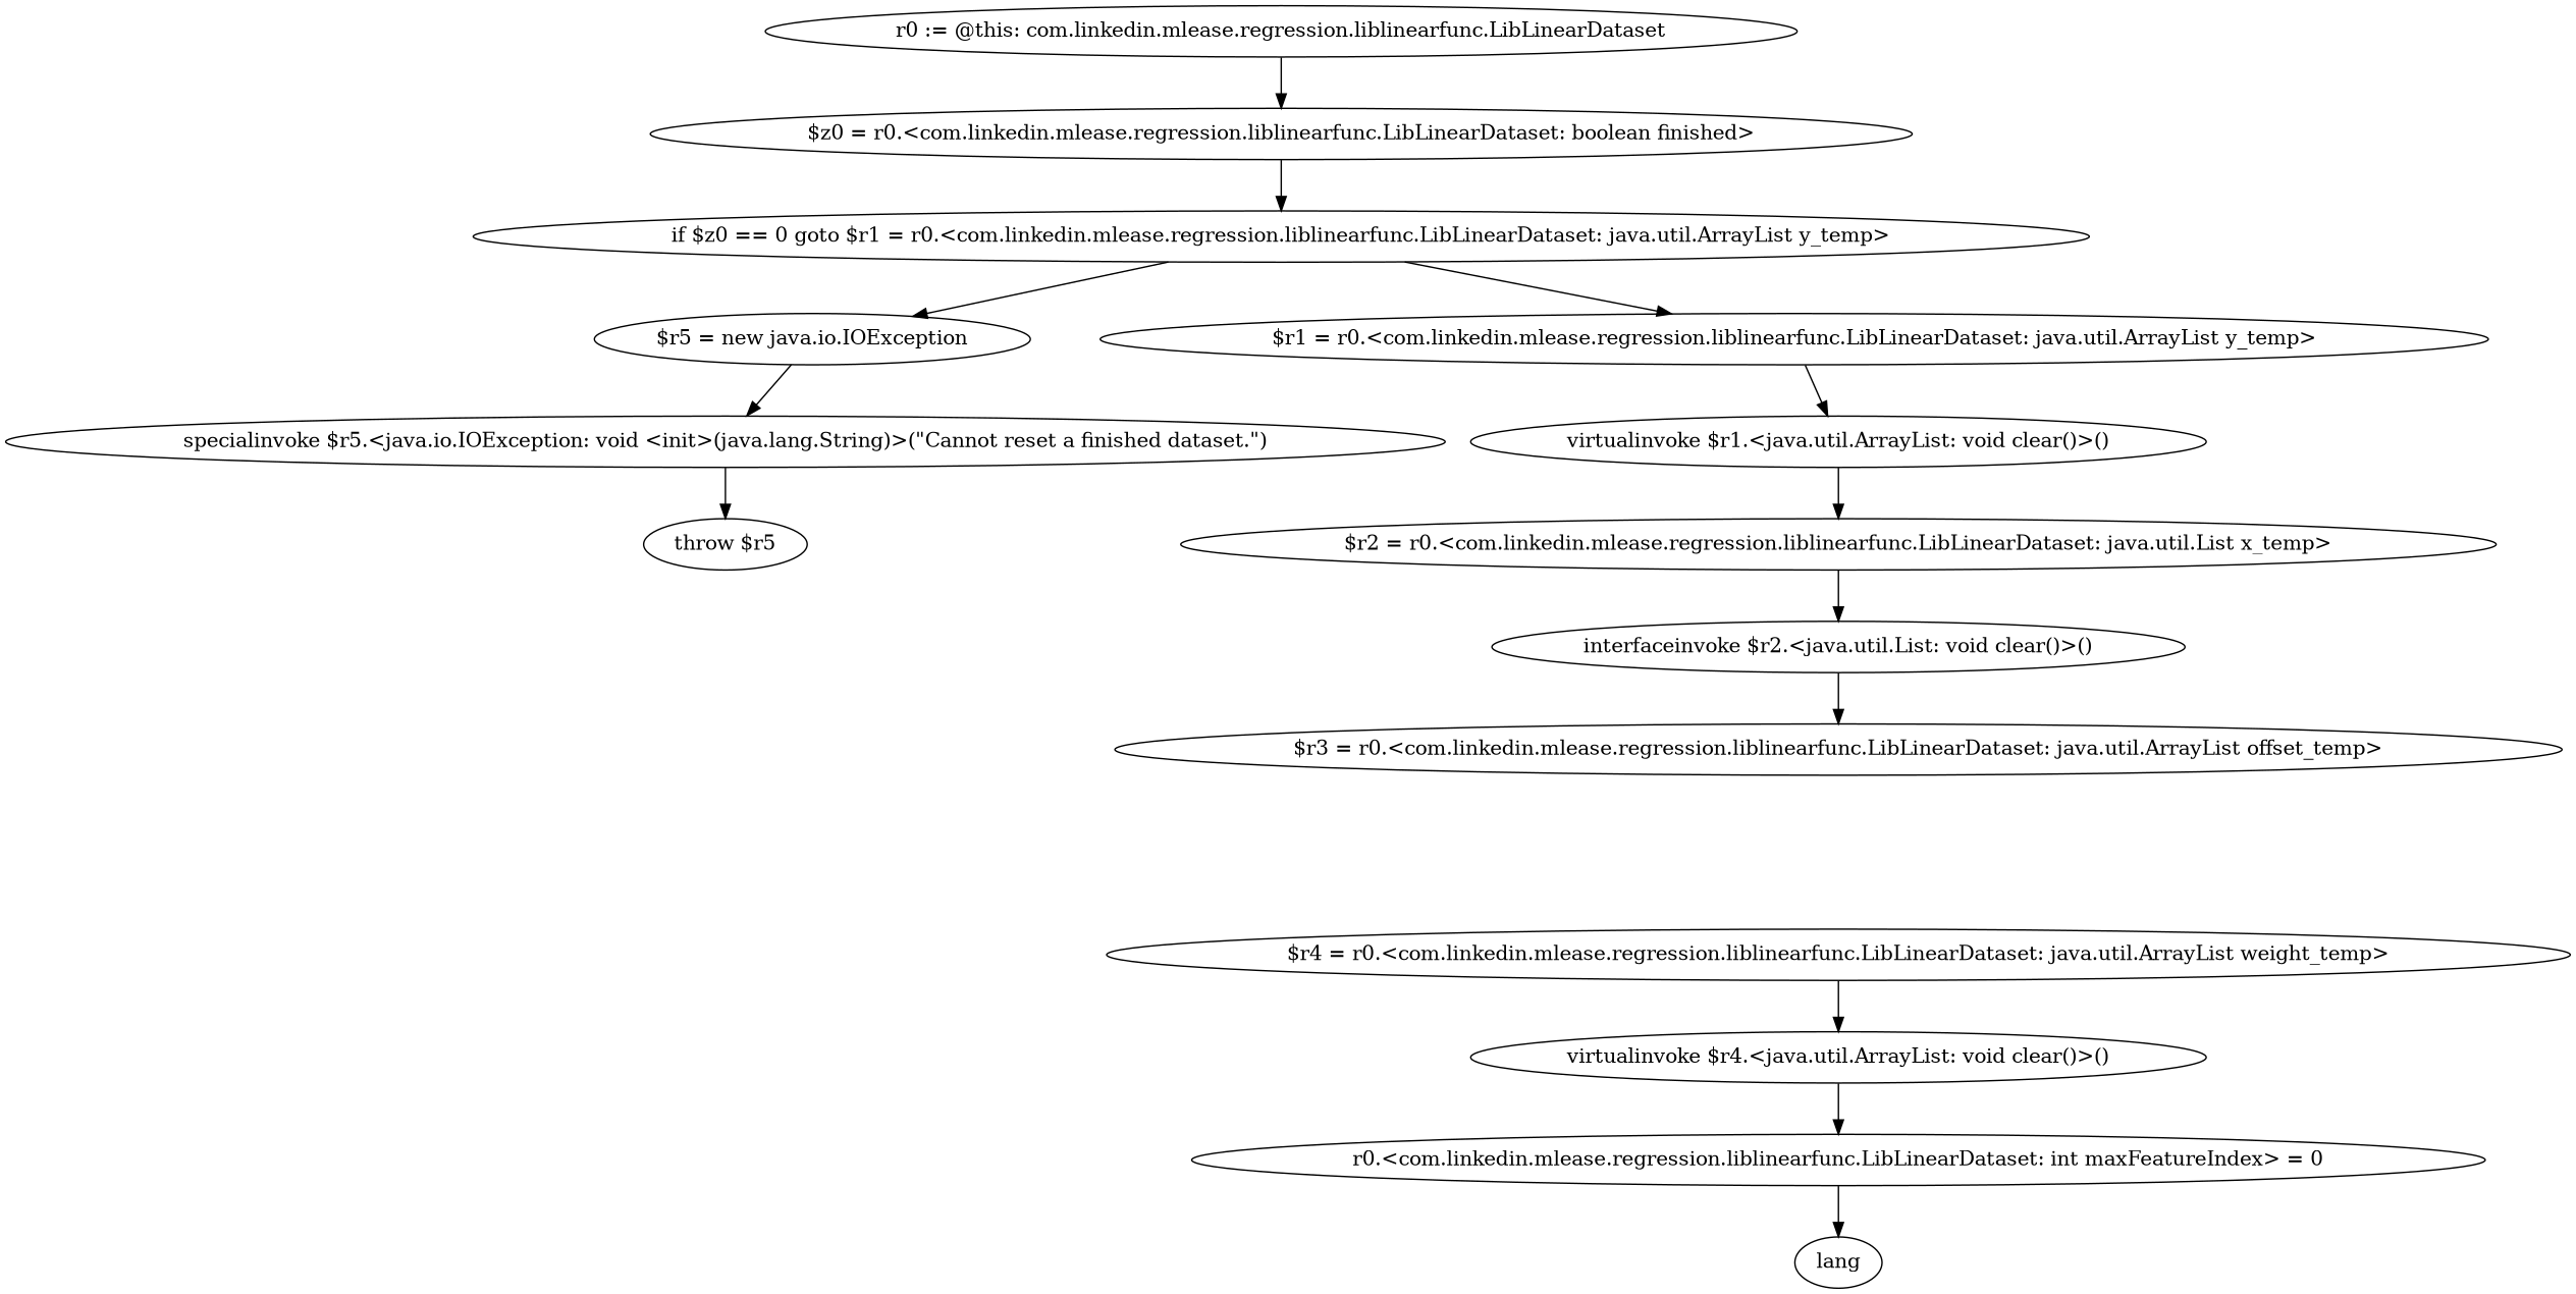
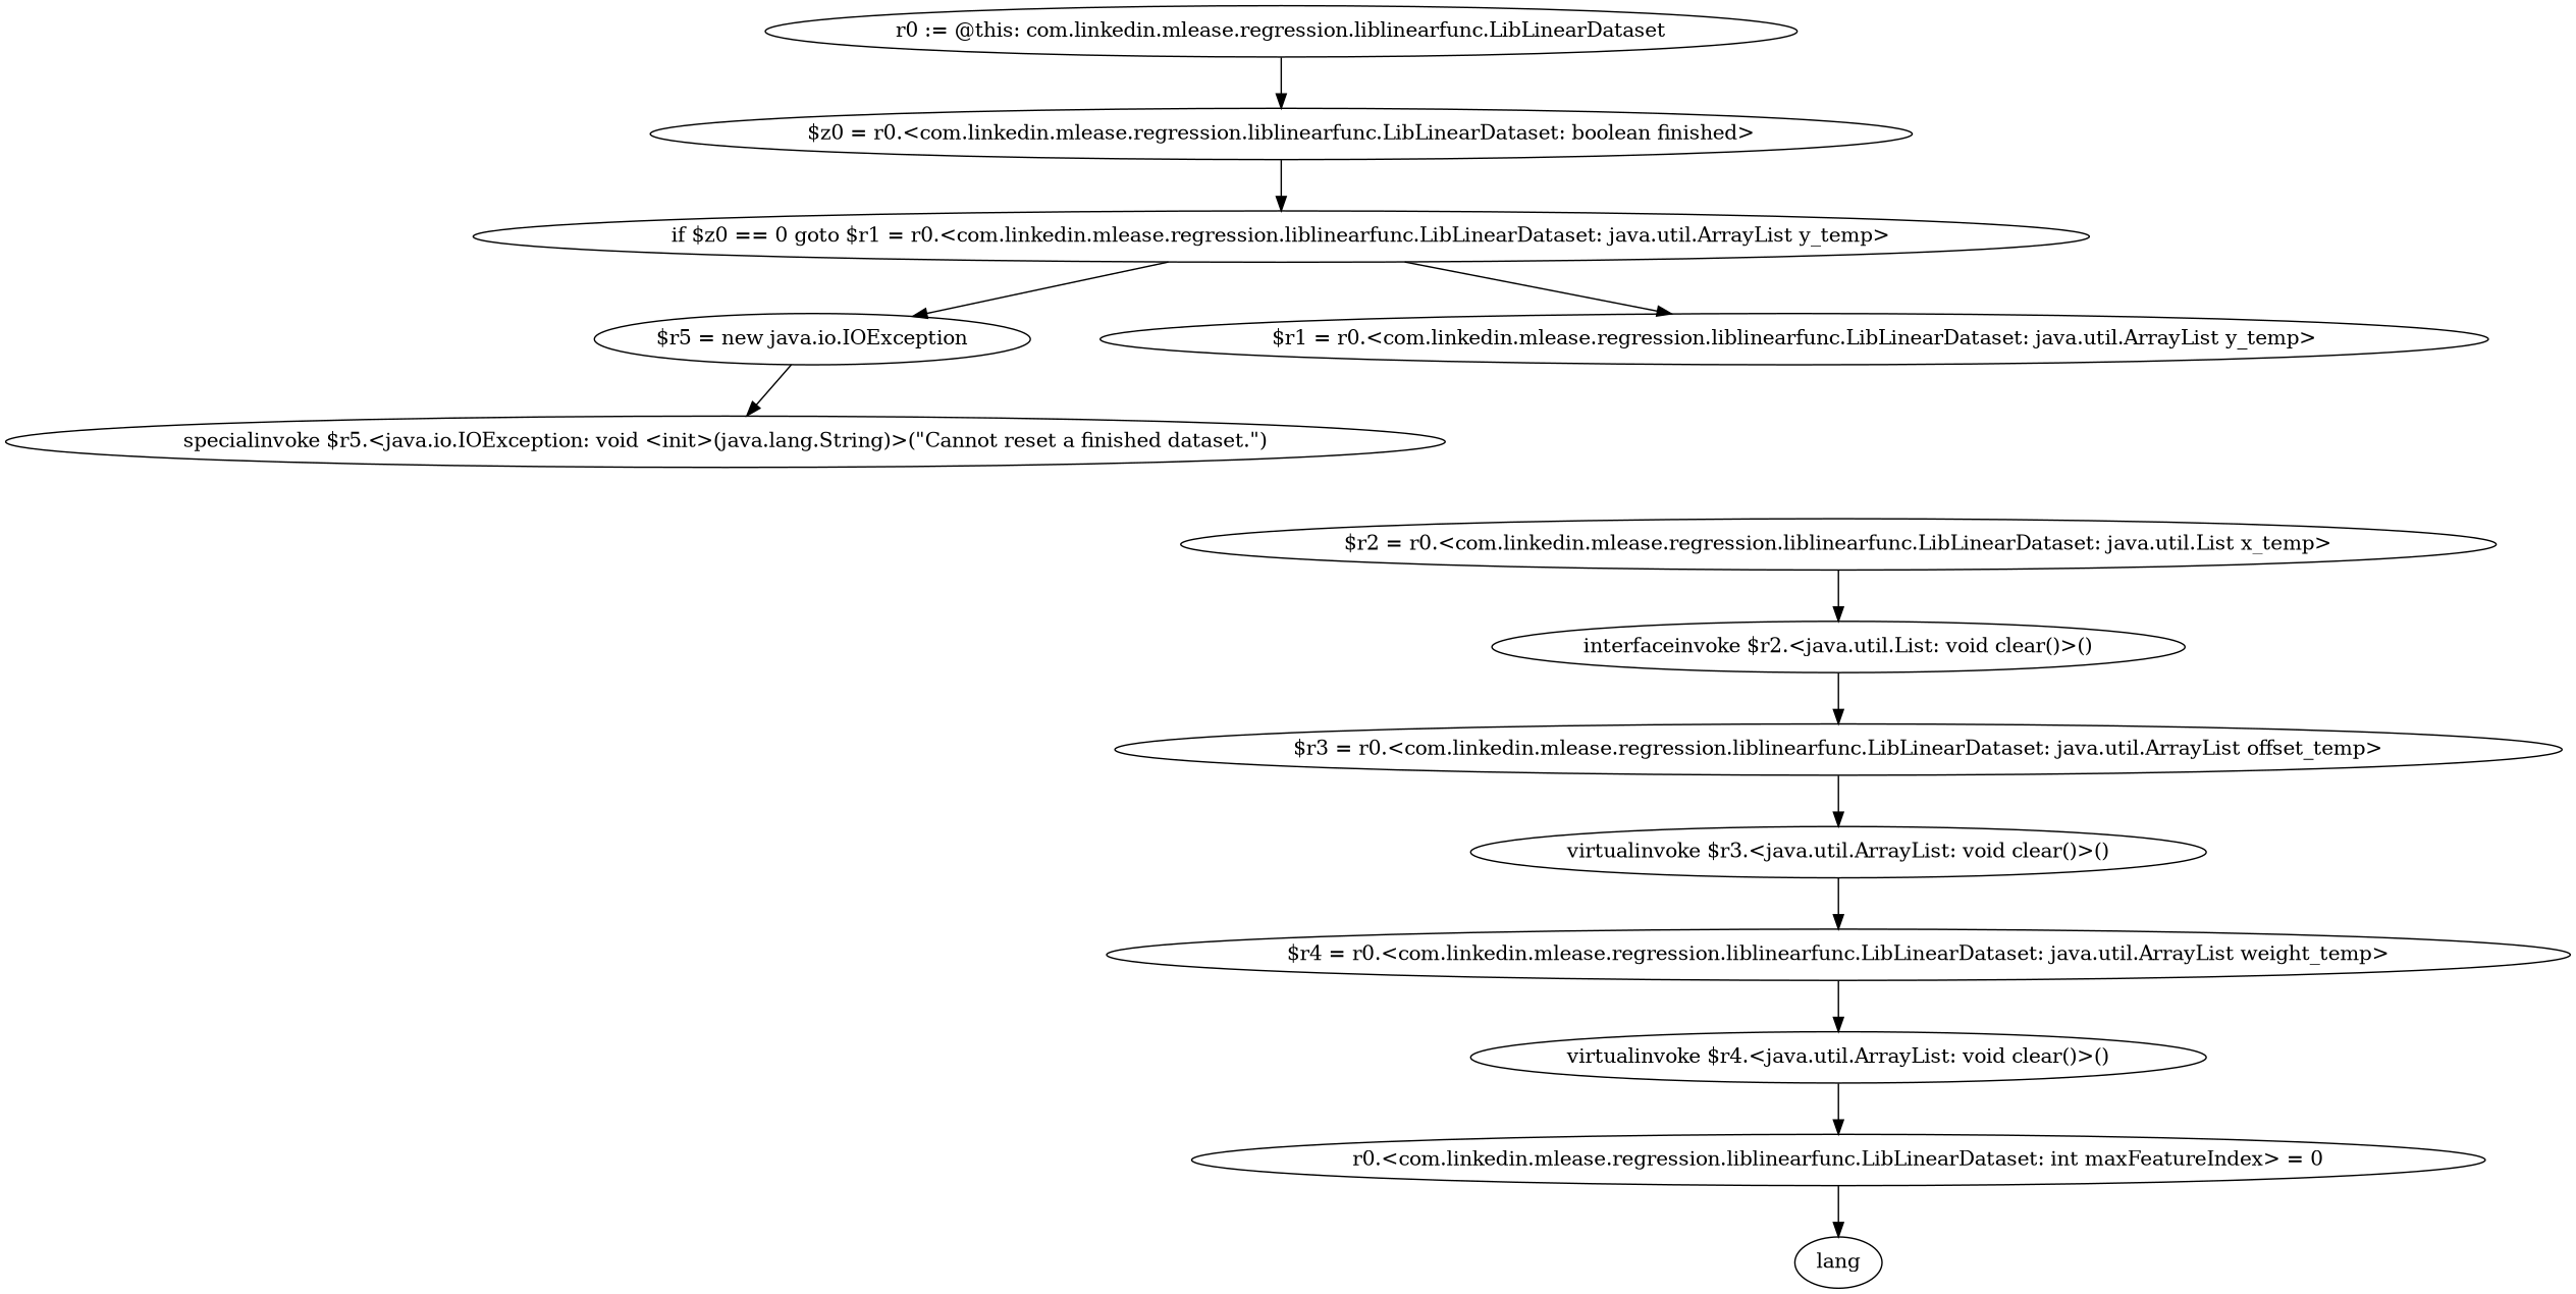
  digraph {
    "r0 := @this: com.linkedin.mlease.regression.liblinearfunc.LibLinearDataset"
    "$z0 = r0.<com.linkedin.mlease.regression.liblinearfunc.LibLinearDataset: boolean finished>"
    "if $z0 == 0 goto $r1 = r0.<com.linkedin.mlease.regression.liblinearfunc.LibLinearDataset: java.util.ArrayList y_temp>"
    "$r5 = new java.io.IOException"
    "$r1 = r0.<com.linkedin.mlease.regression.liblinearfunc.LibLinearDataset: java.util.ArrayList y_temp>"
    "specialinvoke $r5.<java.io.IOException: void <init>(java.lang.String)>(\"Cannot reset a finished dataset.\")"
-   "virtualinvoke $r1.<java.util.ArrayList: void clear()>()"
-   "throw $r5"
    "$r2 = r0.<com.linkedin.mlease.regression.liblinearfunc.LibLinearDataset: java.util.List x_temp>"
    "interfaceinvoke $r2.<java.util.List: void clear()>()"
    "$r3 = r0.<com.linkedin.mlease.regression.liblinearfunc.LibLinearDataset: java.util.ArrayList offset_temp>"
+   "virtualinvoke $r3.<java.util.ArrayList: void clear()>()"
    "$r4 = r0.<com.linkedin.mlease.regression.liblinearfunc.LibLinearDataset: java.util.ArrayList weight_temp>"
    "virtualinvoke $r4.<java.util.ArrayList: void clear()>()"
    "r0.<com.linkedin.mlease.regression.liblinearfunc.LibLinearDataset: int maxFeatureIndex> = 0"
    n16 [label=lang]
    "r0 := @this: com.linkedin.mlease.regression.liblinearfunc.LibLinearDataset" -> "$z0 = r0.<com.linkedin.mlease.regression.liblinearfunc.LibLinearDataset: boolean finished>"
    "$z0 = r0.<com.linkedin.mlease.regression.liblinearfunc.LibLinearDataset: boolean finished>" -> "if $z0 == 0 goto $r1 = r0.<com.linkedin.mlease.regression.liblinearfunc.LibLinearDataset: java.util.ArrayList y_temp>"
    "if $z0 == 0 goto $r1 = r0.<com.linkedin.mlease.regression.liblinearfunc.LibLinearDataset: java.util.ArrayList y_temp>" -> "$r5 = new java.io.IOException"
    "if $z0 == 0 goto $r1 = r0.<com.linkedin.mlease.regression.liblinearfunc.LibLinearDataset: java.util.ArrayList y_temp>" -> "$r1 = r0.<com.linkedin.mlease.regression.liblinearfunc.LibLinearDataset: java.util.ArrayList y_temp>"
    "$r5 = new java.io.IOException" -> "specialinvoke $r5.<java.io.IOException: void <init>(java.lang.String)>(\"Cannot reset a finished dataset.\")"
-   "$r1 = r0.<com.linkedin.mlease.regression.liblinearfunc.LibLinearDataset: java.util.ArrayList y_temp>" -> "virtualinvoke $r1.<java.util.ArrayList: void clear()>()"
-   "specialinvoke $r5.<java.io.IOException: void <init>(java.lang.String)>(\"Cannot reset a finished dataset.\")" -> "throw $r5"
-   "virtualinvoke $r1.<java.util.ArrayList: void clear()>()" -> "$r2 = r0.<com.linkedin.mlease.regression.liblinearfunc.LibLinearDataset: java.util.List x_temp>"
    "$r2 = r0.<com.linkedin.mlease.regression.liblinearfunc.LibLinearDataset: java.util.List x_temp>" -> "interfaceinvoke $r2.<java.util.List: void clear()>()"
    "interfaceinvoke $r2.<java.util.List: void clear()>()" -> "$r3 = r0.<com.linkedin.mlease.regression.liblinearfunc.LibLinearDataset: java.util.ArrayList offset_temp>"
+   "$r3 = r0.<com.linkedin.mlease.regression.liblinearfunc.LibLinearDataset: java.util.ArrayList offset_temp>" -> "virtualinvoke $r3.<java.util.ArrayList: void clear()>()"
+   "virtualinvoke $r3.<java.util.ArrayList: void clear()>()" -> "$r4 = r0.<com.linkedin.mlease.regression.liblinearfunc.LibLinearDataset: java.util.ArrayList weight_temp>"
    "$r4 = r0.<com.linkedin.mlease.regression.liblinearfunc.LibLinearDataset: java.util.ArrayList weight_temp>" -> "virtualinvoke $r4.<java.util.ArrayList: void clear()>()"
    "virtualinvoke $r4.<java.util.ArrayList: void clear()>()" -> "r0.<com.linkedin.mlease.regression.liblinearfunc.LibLinearDataset: int maxFeatureIndex> = 0"
    "r0.<com.linkedin.mlease.regression.liblinearfunc.LibLinearDataset: int maxFeatureIndex> = 0" -> n16
  }
